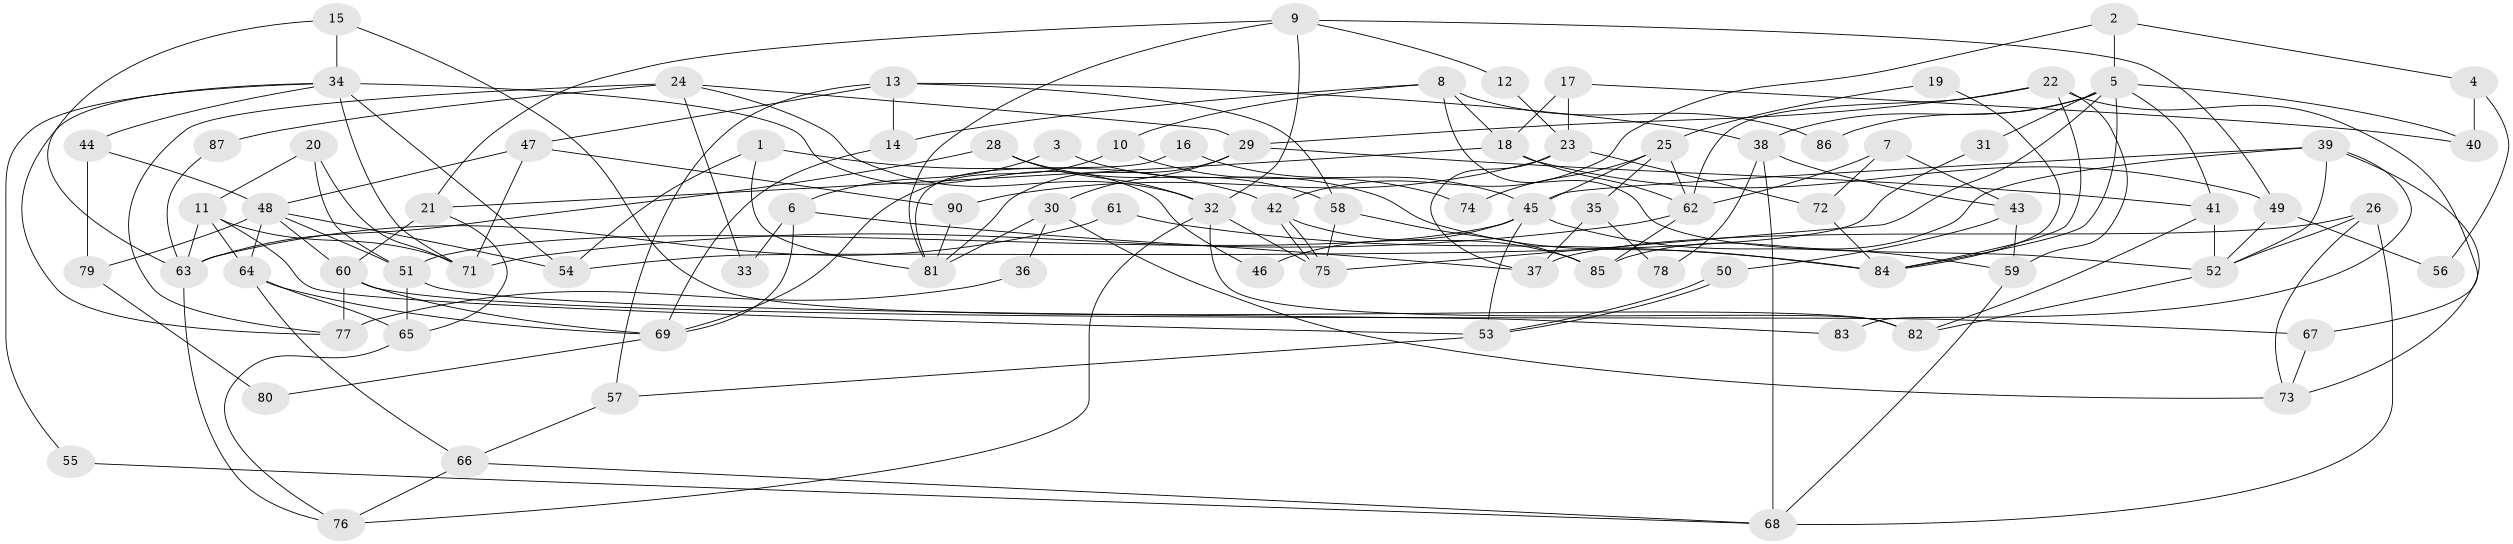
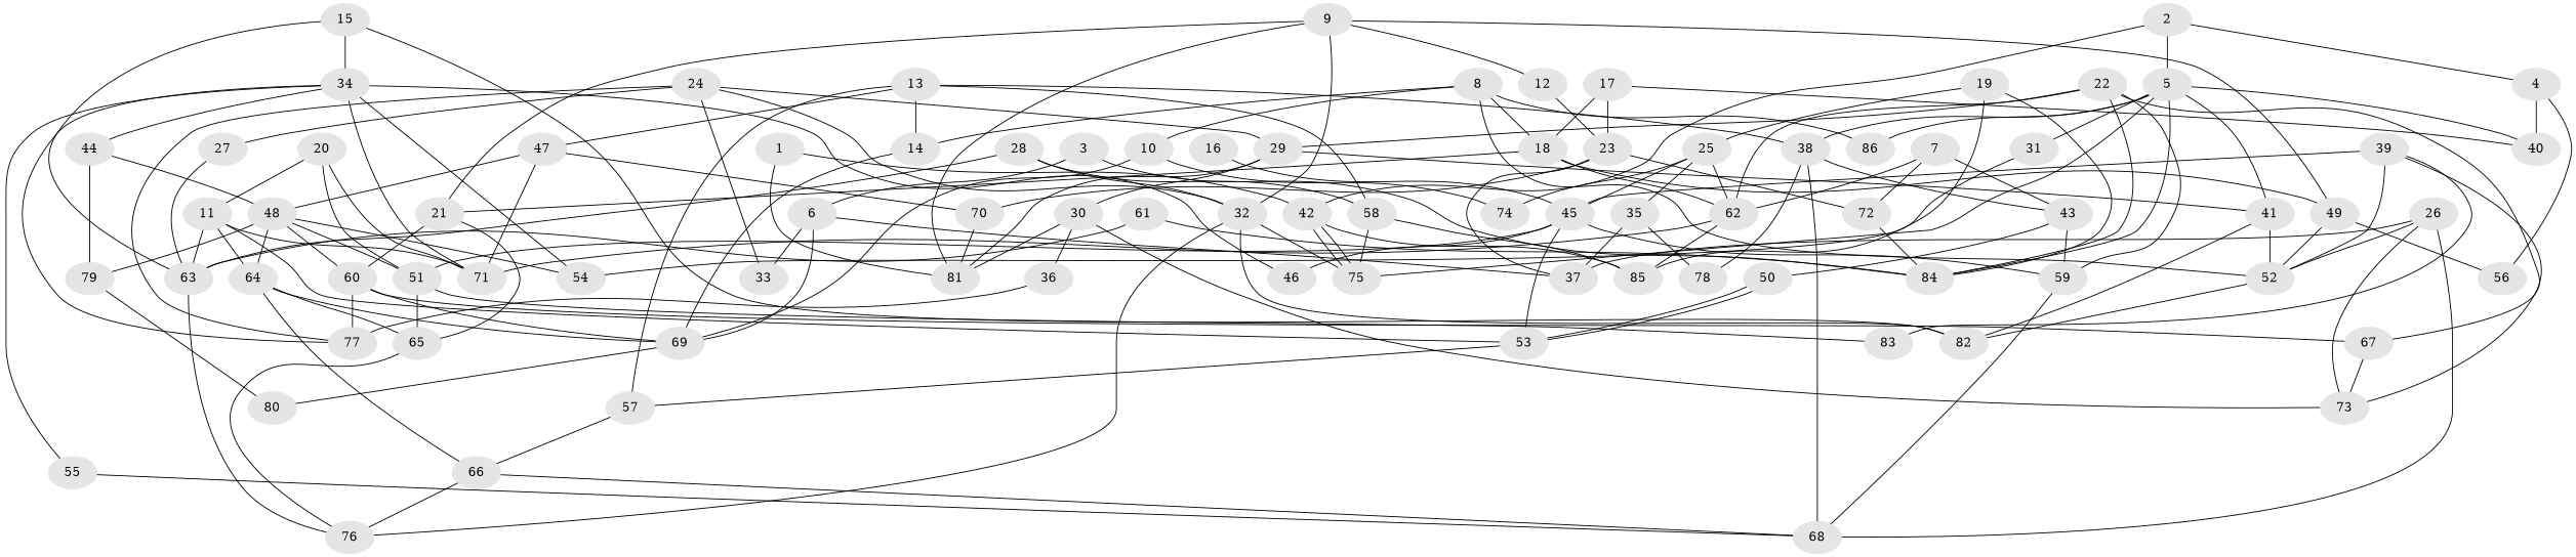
  graph {
    node [color=gray90 style=filled]
    1
    42
    54
    81
    75
    85
    2
    4
    5
    40
    56
    84
    31
    38
    41
    86
    3
    6
    33
    37
    69
    43
    68
    78
    52
    82
    80
    7
    62
    72
    59
    50
    71
    8
    10
    14
    18
    74
    21
    49
    9
    12
    32
    23
    60
    65
    76
    11
    53
    63
    64
    57
    66
-   70 [label=90]
+   70
    13
    47
    58
    48
    15
    34
    44
    77
    46
    55
    16
    45
    51
    17
    19
    25
    35
    20
    79
    83
    67
    22
    29
    30
    73
    24
-   27 [label=87]
+   27
    26
    28
    36
    39
    61
    1 -- 42
-   1 -- 54
    1 -- 81
    42 -- 75
    42 -- 75
    42 -- 85
    2 -- 42
    2 -- 4
    2 -- 5
    4 -- 40
    4 -- 56
    5 -- 75
    5 -- 40
    5 -- 84
    5 -- 31
    5 -- 38
    5 -- 41
    5 -- 86
    31 -- 54
    38 -- 43
    38 -- 68
    38 -- 78
    41 -- 52
    41 -- 82
    3 -- 84
    3 -- 6
    6 -- 33
    6 -- 37
    6 -- 69
    69 -- 80
    43 -- 59
    43 -- 50
    52 -- 82
    7 -- 43
    7 -- 62
    7 -- 72
    62 -- 85
    62 -- 71
    72 -- 84
    59 -- 68
    50 -- 53
    50 -- 53
    8 -- 86
    8 -- 52
    8 -- 10
    8 -- 14
    8 -- 18
    10 -- 69
    10 -- 74
    14 -- 69
    18 -- 62
    18 -- 21
    18 -- 49
    21 -- 60
    21 -- 65
    49 -- 56
    49 -- 52
    9 -- 81
    9 -- 21
    9 -- 49
    9 -- 12
    9 -- 32
    12 -- 23
    32 -- 75
    32 -- 82
    32 -- 76
    23 -- 37
    23 -- 72
    23 -- 70
    60 -- 69
    60 -- 77
    60 -- 67
    65 -- 76
    11 -- 71
    11 -- 53
    11 -- 63
    11 -- 64
    53 -- 57
    63 -- 76
    64 -- 69
    64 -- 65
    64 -- 66
    57 -- 66
    66 -- 68
    66 -- 76
    70 -- 81
    13 -- 38
    13 -- 14
    13 -- 57
    13 -- 47
    13 -- 58
    47 -- 71
    47 -- 70
    47 -- 48
    58 -- 75
    58 -- 85
    48 -- 54
    48 -- 60
    48 -- 64
    48 -- 51
    48 -- 79
    15 -- 82
    15 -- 63
    15 -- 34
    34 -- 54
    34 -- 71
    34 -- 44
    34 -- 77
    34 -- 46
    34 -- 55
    44 -- 48
    44 -- 79
    55 -- 68
-   16 -- 81
    16 -- 45
    45 -- 59
    45 -- 53
    45 -- 46
    45 -- 51
    51 -- 65
    51 -- 83
    17 -- 40
    17 -- 18
    17 -- 23
-   39 -- 85
+   19 -- 85
    19 -- 84
    19 -- 25
    25 -- 62
    25 -- 74
    25 -- 45
    25 -- 35
    35 -- 37
    35 -- 78
    20 -- 71
    20 -- 11
    20 -- 51
    79 -- 80
    67 -- 73
    22 -- 84
    22 -- 62
    22 -- 59
    22 -- 67
    22 -- 29
    29 -- 81
    29 -- 41
    29 -- 30
    30 -- 81
    30 -- 73
    30 -- 36
    24 -- 33
    24 -- 32
    24 -- 77
    24 -- 29
    24 -- 27
    27 -- 63
    26 -- 37
    26 -- 68
    26 -- 52
    26 -- 73
    28 -- 32
    28 -- 63
    28 -- 58
    36 -- 77
    39 -- 52
    39 -- 45
    39 -- 83
    39 -- 73
    61 -- 84
    61 -- 63
  }
